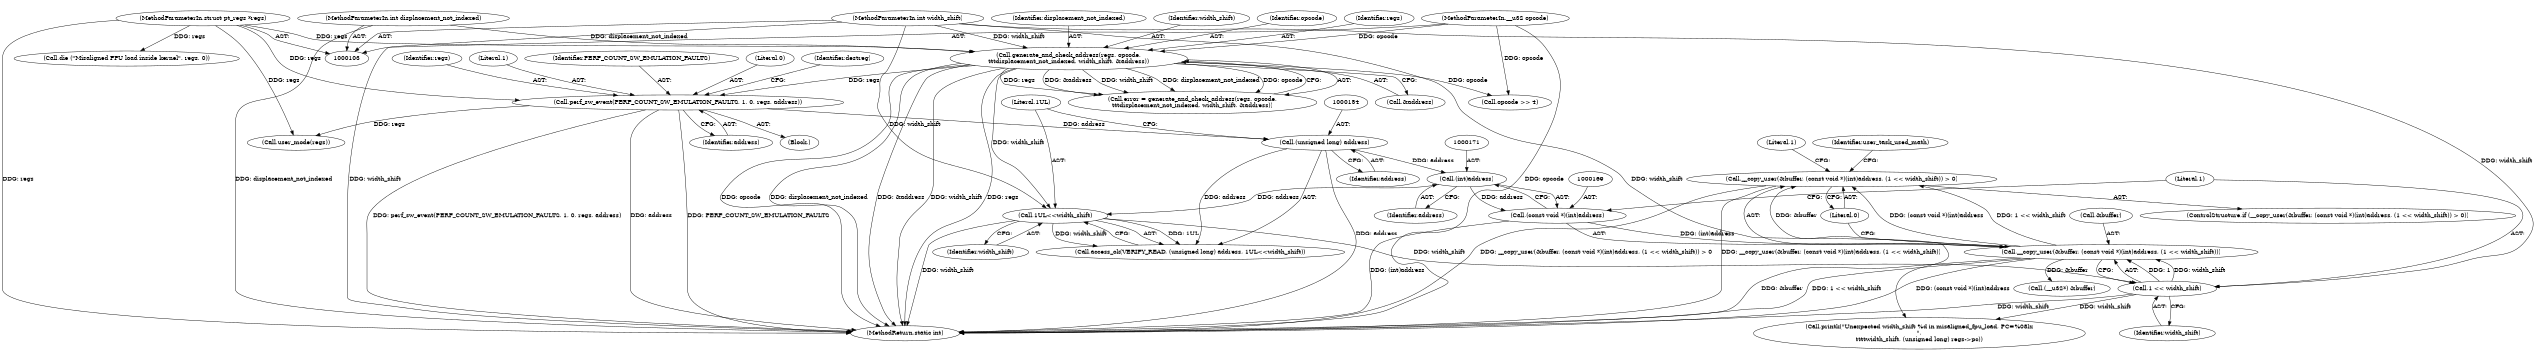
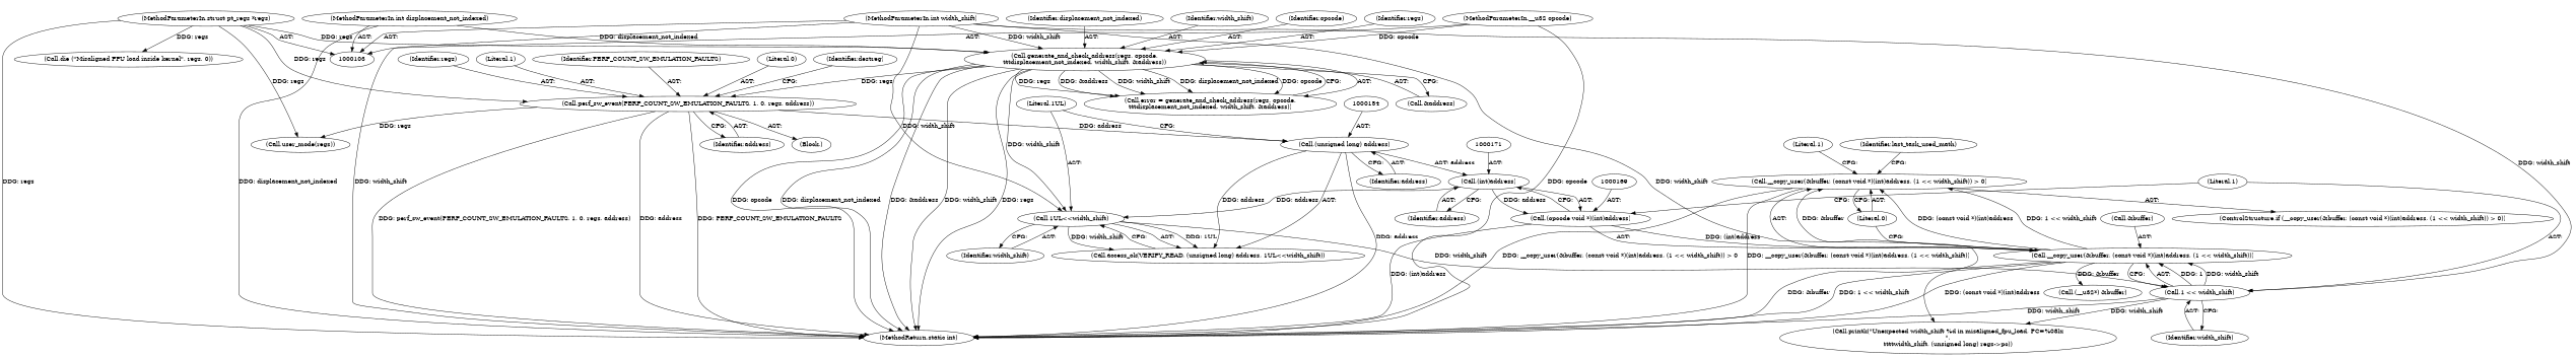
  digraph {
    n1 [label="(Call,__copy_user(&buffer, (const void *)(int)address, (1 << width_shift)) > 0)"]
    n2 [label="(ControlStructure,if (__copy_user(&buffer, (const void *)(int)address, (1 << width_shift)) > 0))"]
    n3 [label="(Literal,0)"]
    n4 [label="(MethodReturn,static int)"]
    n5 [label="(Call,__copy_user(&buffer, (const void *)(int)address, (1 << width_shift)))"]
    n6 [label="(Call,1 << width_shift)"]
    n7 [label="(Call,(__u32*) &buffer)"]
    n8 [label="(Call,printk(\"Unexpected width_shift %d in misaligned_fpu_load, PC=%08lx\n\",\n\t\t\t\twidth_shift, (unsigned long) regs->pc))"]
    n9 [label="(Identifier,width_shift)"]
-   n10 [label="(Call,(const void *)(int)address)"]
+   n10 [label="(Call,(opcode void *)(int)address)"]
    n11 [label="(Call,(int)address)"]
    n12 [label="(Identifier,address)"]
    n13 [label="(Call,1UL<<width_shift)"]
    n14 [label="(Call,(unsigned long) address)"]
    n15 [label="(Identifier,address)"]
    n16 [label="(Call,access_ok(VERIFY_READ, (unsigned long) address, 1UL<<width_shift))"]
    n17 [label="(Call,perf_sw_event(PERF_COUNT_SW_EMULATION_FAULTS, 1, 0, regs, address))"]
    n18 [label="(Call,user_mode(regs))"]
    n19 [label="(Identifier,address)"]
    n20 [label="(Block,)"]
    n21 [label="(Call,generate_and_check_address(regs, opcode,\n\t\t\tdisplacement_not_indexed, width_shift, &address))"]
    n22 [label="(Call,error = generate_and_check_address(regs, opcode,\n\t\t\tdisplacement_not_indexed, width_shift, &address))"]
    n23 [label="(Call,&address)"]
-   n24 [label="(Call,opcode >> 4)"]
    n25 [label="(Identifier,width_shift)"]
    n26 [label="(MethodParameterIn,struct pt_regs *regs)"]
    n27 [label="(Call,die (\"Misaligned FPU load inside kernel\", regs, 0))"]
    1000103
    n29 [label="(MethodParameterIn,__u32 opcode)"]
    n30 [label="(MethodParameterIn,int displacement_not_indexed)"]
    n31 [label="(MethodParameterIn,int width_shift)"]
    n32 [label="(Identifier,displacement_not_indexed)"]
-   n33 [label="(Identifier,user_task_used_math)"]
+   n33 [label="(Identifier,last_task_used_math)"]
    n34 [label="(Identifier,PERF_COUNT_SW_EMULATION_FAULTS)"]
    n35 [label="(Identifier,width_shift)"]
    n36 [label="(Literal,0)"]
    n37 [label="(Literal,1UL)"]
    n38 [label="(Literal,1)"]
    n39 [label="(Identifier,opcode)"]
    n40 [label="(Literal,1)"]
    n41 [label="(Call,&buffer)"]
    n42 [label="(Identifier,destreg)"]
    n43 [label="(Identifier,regs)"]
    n44 [label="(Identifier,regs)"]
    n45 [label="(Literal,1)"]
    1000169
    1000171
    1000154
    n1 -> n2 [label="AST: "]
    n1 -> n3 [label="CFG: "]
    n1 -> n4 [label="DDG: __copy_user(&buffer, (const void *)(int)address, (1 << width_shift)) > 0"]
    n1 -> n4 [label="DDG: __copy_user(&buffer, (const void *)(int)address, (1 << width_shift))"]
    n3 -> n1 [label="AST: "]
    n3 -> n5 [label="CFG: "]
    n5 -> n1 [label="AST: "]
    n5 -> n1 [label="DDG: &buffer"]
    n5 -> n1 [label="DDG: (const void *)(int)address"]
    n5 -> n1 [label="DDG: 1 << width_shift"]
    n5 -> n4 [label="DDG: (const void *)(int)address"]
    n5 -> n4 [label="DDG: &buffer"]
    n5 -> n4 [label="DDG: 1 << width_shift"]
    n5 -> n6 [label="CFG: "]
    n5 -> n7 [label="DDG: &buffer"]
    n6 -> n4 [label="DDG: width_shift"]
    n6 -> n5 [label="AST: "]
    n6 -> n5 [label="DDG: 1"]
    n6 -> n5 [label="DDG: width_shift"]
    n6 -> n8 [label="DDG: width_shift"]
    n6 -> n9 [label="CFG: "]
    n9 -> n6 [label="AST: "]
    n10 -> n4 [label="DDG: (int)address"]
    n10 -> n5 [label="AST: "]
    n10 -> n5 [label="DDG: (int)address"]
    n10 -> n11 [label="CFG: "]
    n11 -> n10 [label="AST: "]
    n11 -> n10 [label="DDG: address"]
    n11 -> n12 [label="CFG: "]
    n11 -> n13 [label="DDG: address"]
    n12 -> n11 [label="AST: "]
-   n13 -> n4 [label="DDG: width_shift"]
    n13 -> n6 [label="DDG: width_shift"]
    n13 -> n16 [label="AST: "]
    n13 -> n16 [label="DDG: 1UL"]
    n13 -> n16 [label="DDG: width_shift"]
    n13 -> n25 [label="CFG: "]
    n14 -> n4 [label="DDG: address"]
-   n14 -> n11 [label="DDG: address"]
+   n14 -> n11 [label="AST: address"]
    n14 -> n15 [label="CFG: "]
    n14 -> n16 [label="AST: "]
    n14 -> n16 [label="DDG: address"]
    n15 -> n14 [label="AST: "]
    n16 -> n13 [label="CFG: "]
    n17 -> n4 [label="DDG: PERF_COUNT_SW_EMULATION_FAULTS"]
    n17 -> n4 [label="DDG: perf_sw_event(PERF_COUNT_SW_EMULATION_FAULTS, 1, 0, regs, address)"]
    n17 -> n4 [label="DDG: address"]
    n17 -> n14 [label="DDG: address"]
    n17 -> n18 [label="DDG: regs"]
    n17 -> n19 [label="CFG: "]
    n17 -> n20 [label="AST: "]
    n19 -> n17 [label="AST: "]
    n21 -> n4 [label="DDG: opcode"]
    n21 -> n4 [label="DDG: displacement_not_indexed"]
    n21 -> n4 [label="DDG: &address"]
    n21 -> n4 [label="DDG: width_shift"]
    n21 -> n4 [label="DDG: regs"]
    n21 -> n13 [label="DDG: width_shift"]
    n21 -> n17 [label="DDG: regs"]
    n21 -> n22 [label="AST: "]
    n21 -> n22 [label="DDG: regs"]
    n21 -> n22 [label="DDG: &address"]
    n21 -> n22 [label="DDG: width_shift"]
    n21 -> n22 [label="DDG: displacement_not_indexed"]
    n21 -> n22 [label="DDG: opcode"]
    n21 -> n23 [label="CFG: "]
-   n21 -> n24 [label="DDG: opcode"]
    n22 -> n21 [label="CFG: "]
    n23 -> n21 [label="AST: "]
    n25 -> n13 [label="AST: "]
    n26 -> n4 [label="DDG: regs"]
    n26 -> n17 [label="DDG: regs"]
    n26 -> n18 [label="DDG: regs"]
    n26 -> n21 [label="DDG: regs"]
    n26 -> n27 [label="DDG: regs"]
    n26 -> 1000103 [label="AST: "]
    n29 -> n4 [label="DDG: opcode"]
    n29 -> n21 [label="DDG: opcode"]
-   n29 -> n24 [label="DDG: opcode"]
    n29 -> 1000103 [label="AST: "]
    n30 -> n4 [label="DDG: displacement_not_indexed"]
    n30 -> n21 [label="DDG: displacement_not_indexed"]
    n30 -> 1000103 [label="AST: "]
    n31 -> n4 [label="DDG: width_shift"]
    n31 -> n6 [label="DDG: width_shift"]
    n31 -> n8 [label="DDG: width_shift"]
    n31 -> n13 [label="DDG: width_shift"]
    n31 -> n21 [label="DDG: width_shift"]
    n31 -> 1000103 [label="AST: "]
    n32 -> n21 [label="AST: "]
    n33 -> n1 [label="CFG: "]
    n34 -> n17 [label="AST: "]
    n35 -> n21 [label="AST: "]
    n36 -> n17 [label="AST: "]
    n37 -> n13 [label="AST: "]
    n37 -> n14 [label="CFG: "]
    n38 -> n1 [label="CFG: "]
    n39 -> n21 [label="AST: "]
    n40 -> n6 [label="AST: "]
    n40 -> n10 [label="CFG: "]
    n41 -> n5 [label="AST: "]
    n42 -> n17 [label="CFG: "]
    n43 -> n21 [label="AST: "]
    n44 -> n17 [label="AST: "]
    n45 -> n17 [label="AST: "]
    1000169 -> n10 [label="AST: "]
    1000171 -> n11 [label="AST: "]
    1000154 -> n14 [label="AST: "]
  }
